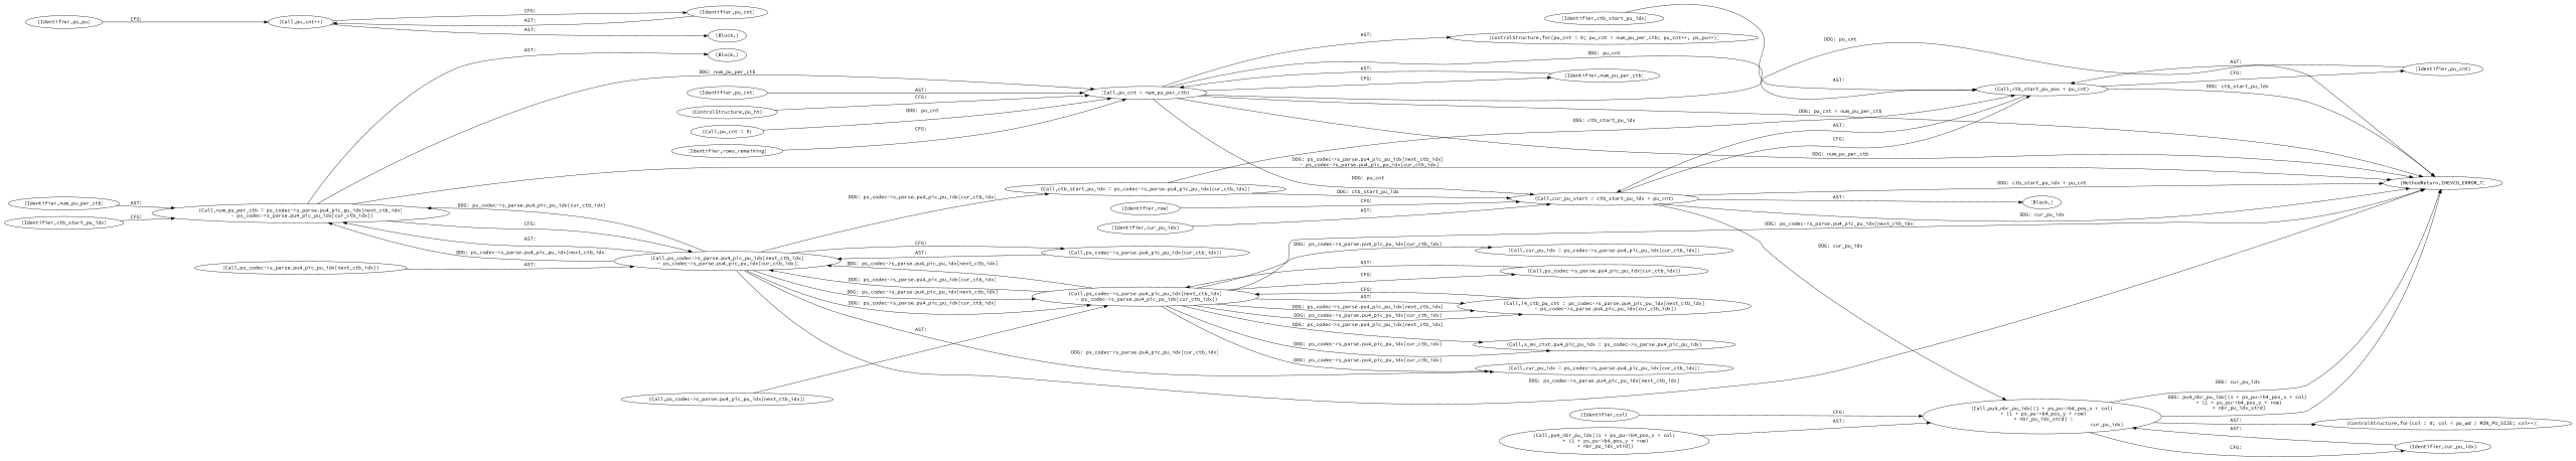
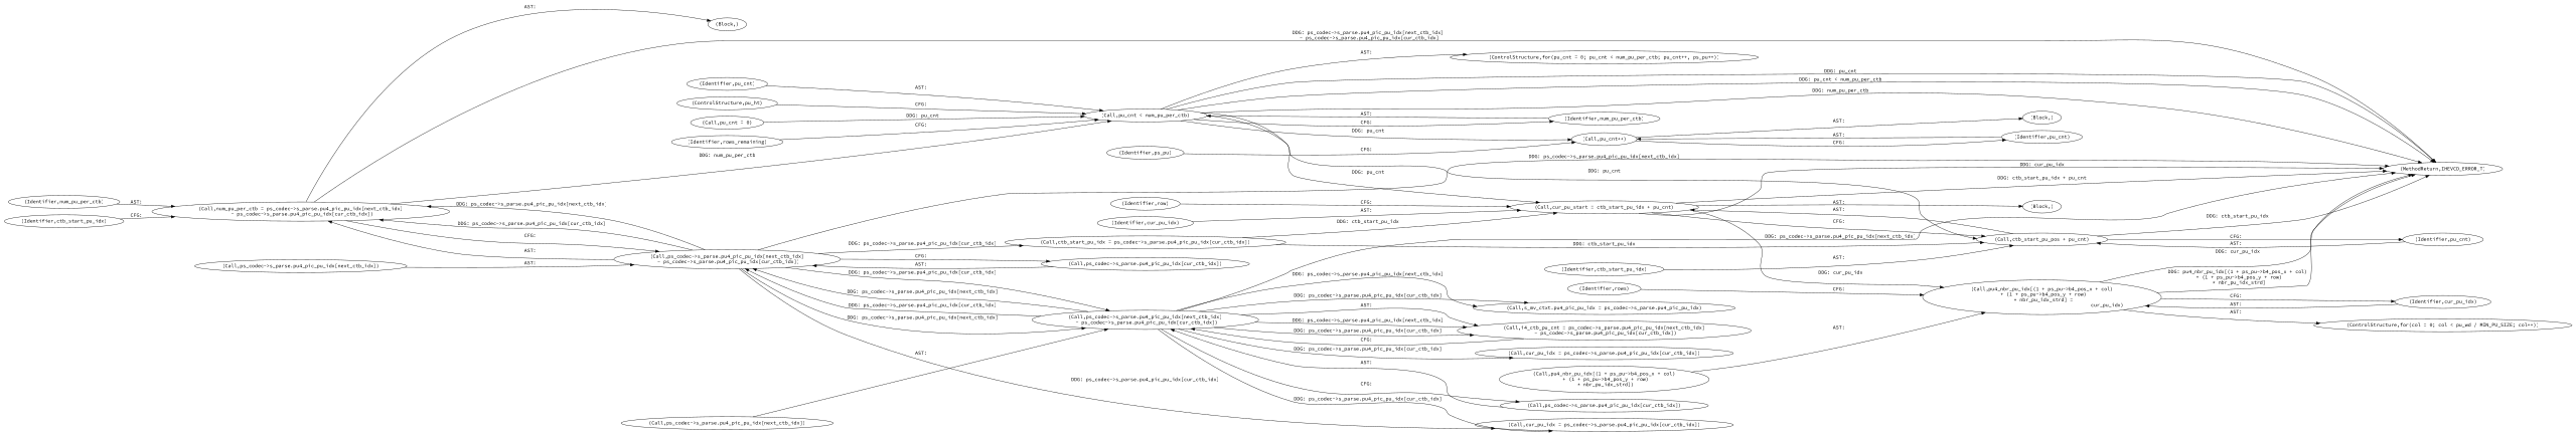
  digraph {
    fontname="Source Code Pro"
    rankdir=LR
    node [fontname="Source Code Pro"]
    edge [fontname="Source Code Pro"]
    n1 [label="(Call,num_pu_per_ctb = ps_codec->s_parse.pu4_pic_pu_idx[next_ctb_idx]\n - ps_codec->s_parse.pu4_pic_pu_idx[cur_ctb_idx])"]
    n2 [label="(Call,ps_codec->s_parse.pu4_pic_pu_idx[next_ctb_idx]\n - ps_codec->s_parse.pu4_pic_pu_idx[cur_ctb_idx])"]
    n3 [label="(Call,pu_cnt < num_pu_per_ctb)"]
    n4 [label="(MethodReturn,IHEVCD_ERROR_T)"]
    n5 [label="(Block,)"]
    n6 [label="(Call,ps_codec->s_parse.pu4_pic_pu_idx[next_ctb_idx]\n - ps_codec->s_parse.pu4_pic_pu_idx[cur_ctb_idx])"]
    n7 [label="(Call,ps_codec->s_parse.pu4_pic_pu_idx[cur_ctb_idx])"]
    n8 [label="(Call,ctb_start_pu_idx = ps_codec->s_parse.pu4_pic_pu_idx[cur_ctb_idx])"]
    n9 [label="(Call,cur_pu_idx = ps_codec->s_parse.pu4_pic_pu_idx[cur_ctb_idx])"]
    n10 [label="(Call,pu_cnt++)"]
    n11 [label="(Call,cur_pu_start = ctb_start_pu_idx + pu_cnt)"]
    n12 [label="(Call,ctb_start_pu_pos + pu_cnt)"]
    n13 [label="(Identifier,num_pu_per_ctb)"]
    n14 [label="(ControlStructure,for(pu_cnt = 0; pu_cnt < num_pu_per_ctb; pu_cnt++, ps_pu++))"]
    n15 [label="(Call,cur_pu_idx = ps_codec->s_parse.pu4_pic_pu_idx[cur_ctb_idx])"]
    n16 [label="(Call,ps_codec->s_parse.pu4_pic_pu_idx[cur_ctb_idx])"]
    n17 [label="(Call,s_mv_ctxt.pu4_pic_pu_idx = ps_codec->s_parse.pu4_pic_pu_idx)"]
    n18 [label="(Call,i4_ctb_pu_cnt = ps_codec->s_parse.pu4_pic_pu_idx[next_ctb_idx]\n - ps_codec->s_parse.pu4_pic_pu_idx[cur_ctb_idx])"]
    n19 [label="(Identifier,pu_cnt)"]
    n20 [label="(Block,)"]
    n21 [label="(Call,pu4_nbr_pu_idx[(1 + ps_pu->b4_pos_x + col)\n + (1 + ps_pu->b4_pos_y + row)\n * nbr_pu_idx_strd] =\n                                            cur_pu_idx)"]
    n22 [label="(Block,)"]
    n23 [label="(Identifier,pu_cnt)"]
    n24 [label="(ControlStructure,for(col = 0; col < pu_wd / MIN_PU_SIZE; col++))"]
    n25 [label="(Identifier,cur_pu_idx)"]
    n26 [label="(Identifier,row)"]
    n27 [label="(Identifier,cur_pu_idx)"]
    n28 [label="(Call,pu4_nbr_pu_idx[(1 + ps_pu->b4_pos_x + col)\n + (1 + ps_pu->b4_pos_y + row)\n * nbr_pu_idx_strd])"]
    n29 [label="(Call,ps_codec->s_parse.pu4_pic_pu_idx[next_ctb_idx])"]
    n30 [label="(Identifier,num_pu_per_ctb)"]
    n31 [label="(Call,ps_codec->s_parse.pu4_pic_pu_idx[next_ctb_idx])"]
-   n32 [label="(Identifier,col)"]
+   n32 [label="(Identifier,rows)"]
    n33 [label="(Identifier,pu_cnt)"]
    n34 [label="(Identifier,ctb_start_pu_idx)"]
    n35 [label="(ControlStructure,pu_ht)"]
    n36 [label="(Call,pu_cnt = 0)"]
    n37 [label="(Identifier,ps_pu)"]
    n38 [label="(Identifier,ctb_start_pu_idx)"]
    n39 [label="(Identifier,rows_remaining)"]
    n1 -> n2 [label="CFG: "]
    n1 -> n3 [label="DDG: num_pu_per_ctb"]
    n1 -> n4 [label="DDG: ps_codec->s_parse.pu4_pic_pu_idx[next_ctb_idx]\n - ps_codec->s_parse.pu4_pic_pu_idx[cur_ctb_idx]"]
    n1 -> n5 [label="AST: "]
    n2 -> n1 [label="AST: "]
    n2 -> n1 [label="DDG: ps_codec->s_parse.pu4_pic_pu_idx[next_ctb_idx]"]
    n2 -> n1 [label="DDG: ps_codec->s_parse.pu4_pic_pu_idx[cur_ctb_idx]"]
    n2 -> n4 [label="DDG: ps_codec->s_parse.pu4_pic_pu_idx[next_ctb_idx]"]
    n2 -> n6 [label="DDG: ps_codec->s_parse.pu4_pic_pu_idx[next_ctb_idx]"]
    n2 -> n6 [label="DDG: ps_codec->s_parse.pu4_pic_pu_idx[cur_ctb_idx]"]
    n2 -> n7 [label="CFG: "]
    n2 -> n8 [label="DDG: ps_codec->s_parse.pu4_pic_pu_idx[cur_ctb_idx]"]
    n2 -> n9 [label="DDG: ps_codec->s_parse.pu4_pic_pu_idx[cur_ctb_idx]"]
    n3 -> n4 [label="DDG: pu_cnt"]
    n3 -> n4 [label="DDG: pu_cnt < num_pu_per_ctb"]
    n3 -> n4 [label="DDG: num_pu_per_ctb"]
+   n3 -> n10 [label="DDG: pu_cnt"]
    n3 -> n11 [label="DDG: pu_cnt"]
    n3 -> n12 [label="DDG: pu_cnt"]
    n3 -> n13 [label="CFG: "]
    n3 -> n14 [label="AST: "]
    n6 -> n2 [label="DDG: ps_codec->s_parse.pu4_pic_pu_idx[next_ctb_idx]"]
    n6 -> n2 [label="DDG: ps_codec->s_parse.pu4_pic_pu_idx[cur_ctb_idx]"]
    n6 -> n4 [label="DDG: ps_codec->s_parse.pu4_pic_pu_idx[next_ctb_idx]"]
    n6 -> n9 [label="DDG: ps_codec->s_parse.pu4_pic_pu_idx[cur_ctb_idx]"]
    n6 -> n15 [label="DDG: ps_codec->s_parse.pu4_pic_pu_idx[cur_ctb_idx]"]
    n6 -> n16 [label="CFG: "]
    n6 -> n17 [label="DDG: ps_codec->s_parse.pu4_pic_pu_idx[next_ctb_idx]"]
    n6 -> n17 [label="DDG: ps_codec->s_parse.pu4_pic_pu_idx[cur_ctb_idx]"]
    n6 -> n18 [label="AST: "]
    n6 -> n18 [label="DDG: ps_codec->s_parse.pu4_pic_pu_idx[next_ctb_idx]"]
    n6 -> n18 [label="DDG: ps_codec->s_parse.pu4_pic_pu_idx[cur_ctb_idx]"]
    n7 -> n2 [label="AST: "]
    n8 -> n11 [label="DDG: ctb_start_pu_idx"]
    n8 -> n12 [label="DDG: ctb_start_pu_idx"]
    n10 -> n19 [label="CFG: "]
    n10 -> n20 [label="AST: "]
    n11 -> n4 [label="DDG: cur_pu_idx"]
    n11 -> n4 [label="DDG: ctb_start_pu_idx + pu_cnt"]
    n11 -> n12 [label="CFG: "]
    n11 -> n21 [label="DDG: cur_pu_idx"]
    n11 -> n22 [label="AST: "]
    n12 -> n4 [label="DDG: ctb_start_pu_idx"]
    n12 -> n11 [label="AST: "]
    n12 -> n23 [label="CFG: "]
    n13 -> n3 [label="AST: "]
    n16 -> n6 [label="AST: "]
    n18 -> n6 [label="CFG: "]
    n19 -> n10 [label="AST: "]
    n21 -> n4 [label="DDG: cur_pu_idx"]
    n21 -> n4 [label="DDG: pu4_nbr_pu_idx[(1 + ps_pu->b4_pos_x + col)\n + (1 + ps_pu->b4_pos_y + row)\n * nbr_pu_idx_strd]"]
    n21 -> n24 [label="AST: "]
    n21 -> n25 [label="CFG: "]
    n23 -> n12 [label="AST: "]
    n25 -> n21 [label="AST: "]
    n26 -> n11 [label="CFG: "]
    n27 -> n11 [label="AST: "]
    n28 -> n21 [label="AST: "]
    n29 -> n6 [label="AST: "]
    n30 -> n1 [label="AST: "]
    n31 -> n2 [label="AST: "]
    n32 -> n21 [label="CFG: "]
    n33 -> n3 [label="AST: "]
    n34 -> n12 [label="AST: "]
    n35 -> n3 [label="CFG: "]
    n36 -> n3 [label="DDG: pu_cnt"]
    n37 -> n10 [label="CFG: "]
    n38 -> n1 [label="CFG: "]
    n39 -> n3 [label="CFG: "]
  }
